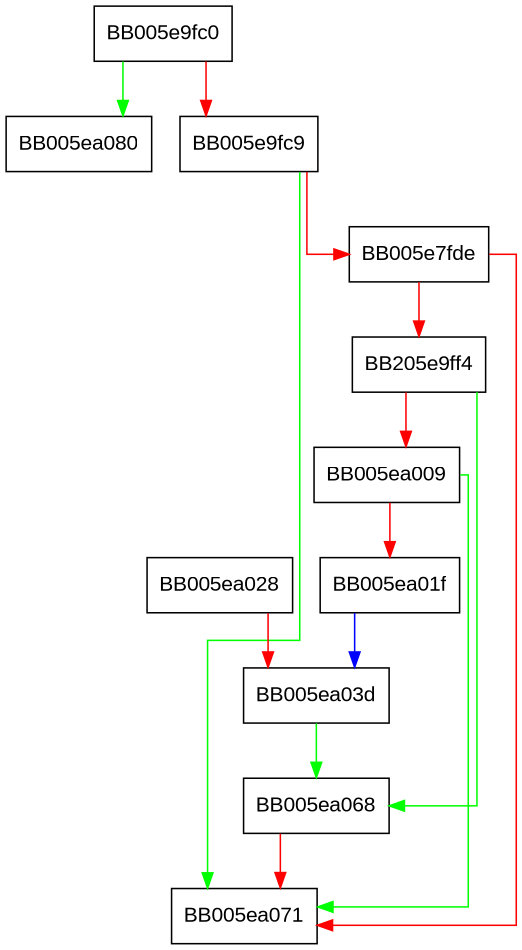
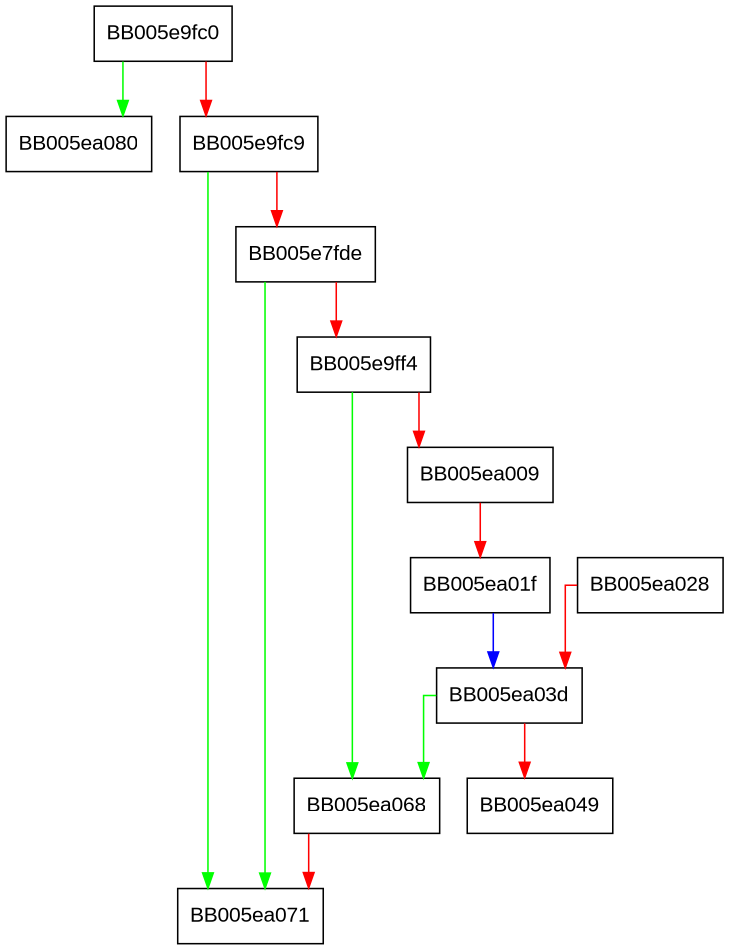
  digraph {
    fontname="Liberation Sans"
    splines=ortho
    node [fontname="Liberation Sans" shape=box]
    edge [color=red fontname="Liberation Sans"]
    BB005e9fc0
    BB005ea080
    BB005e9fc9
    BB005ea071
    n5 [label=BB005e7fde]
-   BB005e9ff4 [label=BB205e9ff4]
+   BB005e9ff4
    BB005ea068
    BB005ea009
    BB005ea01f
    BB005ea03d
+   BB005ea049
    BB005ea028
    BB005e9fc0 -> BB005ea080 [color=green]
    BB005e9fc0 -> BB005e9fc9
    BB005e9fc9 -> BB005ea071 [color=green]
    BB005e9fc9 -> n5
-   n5 -> BB005ea071
+   n5 -> BB005ea071 [color=green]
    n5 -> BB005e9ff4
    BB005e9ff4 -> BB005ea068 [color=green]
    BB005e9ff4 -> BB005ea009
    BB005ea068 -> BB005ea071
-   BB005ea009 -> BB005ea071 [color=green]
    BB005ea009 -> BB005ea01f
    BB005ea01f -> BB005ea03d [color=blue]
    BB005ea03d -> BB005ea068 [color=green]
+   BB005ea03d -> BB005ea049
    BB005ea028 -> BB005ea03d
  }
